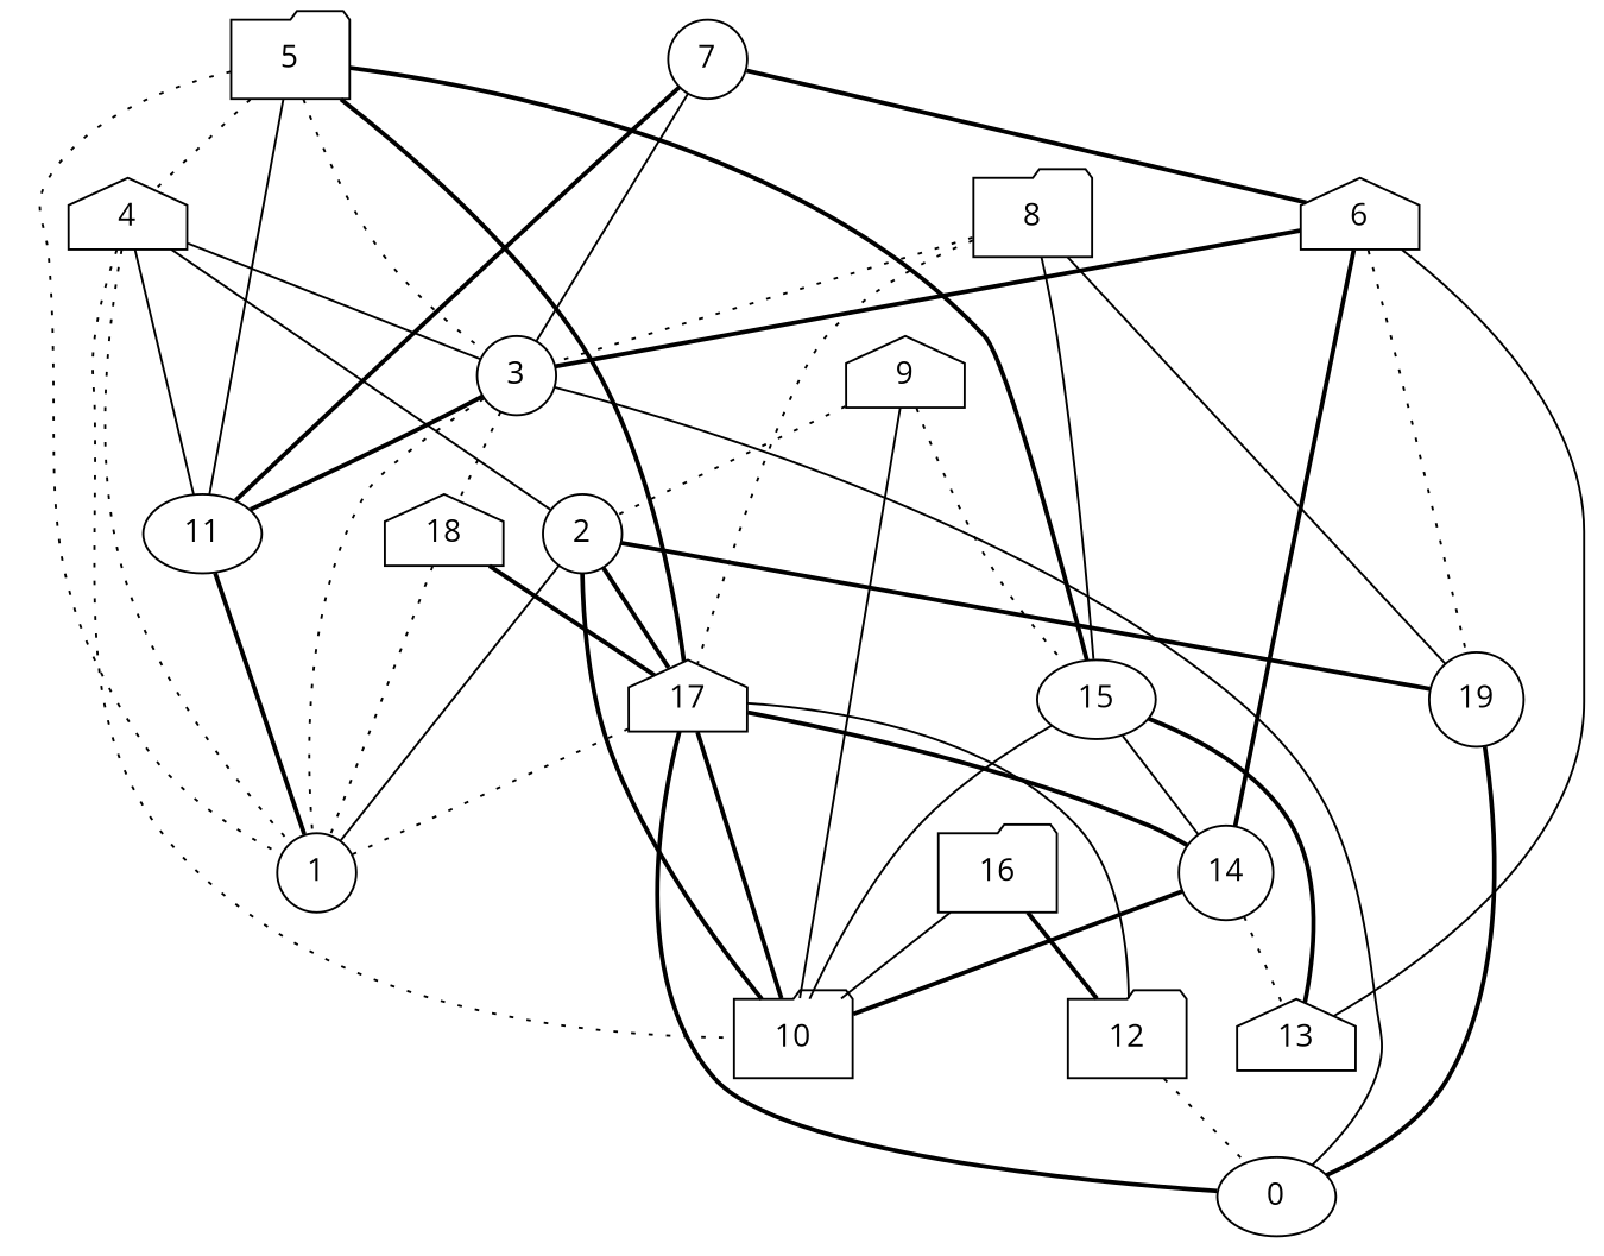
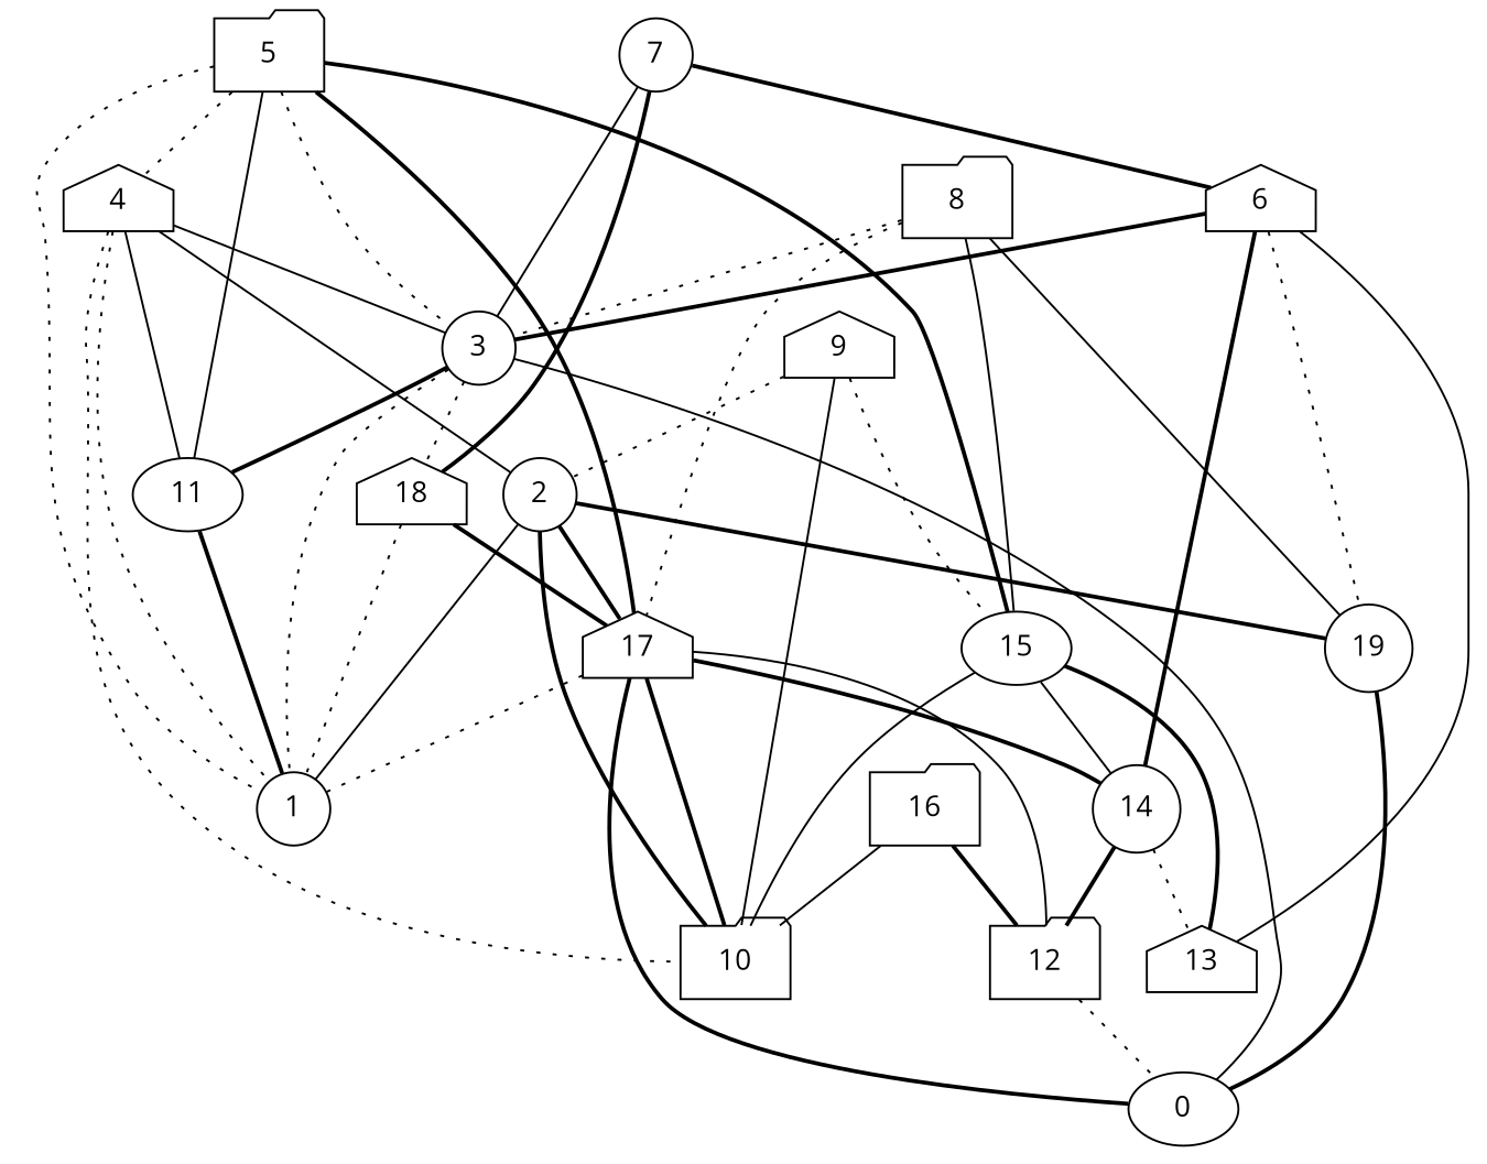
  digraph {
    fontname="Open Sans"
    node [fontname="Open Sans" shape=house]
    edge [color=black dir=none fontname="Open Sans" style=bold]
    5 [shape=folder]
    15 [shape=ellipse]
    4
    3 [shape=circle]
    17
    1 [shape=circle]
    11 [shape=ellipse]
    10 [shape=folder]
    14 [shape=circle]
    13
    2 [shape=circle]
    0 [shape=ellipse]
    18
    8 [shape=folder]
    19 [shape=circle]
    12 [shape=folder]
    9
    16 [shape=folder]
    7 [shape=circle]
    6
    subgraph sub_1 {
      5
      15
      4
      3
      17
      1
      11
      10
      14
      13
      2
      0
      18
      8
      19
      12
      9
      16
      7
      6
    }
    5 -> 15
    5 -> 4 [style=dotted]
    5 -> 3 [style=dotted]
    5 -> 17
    5 -> 1 [style=dotted]
    5 -> 11 [style=solid]
    15 -> 10 [style=solid]
    15 -> 14 [style=solid]
    15 -> 13
    4 -> 3 [style=solid]
    4 -> 1 [style=dotted]
    4 -> 11 [style=solid]
    4 -> 10 [style=dotted]
    4 -> 2 [style=solid]
    3 -> 1 [style=dotted]
    3 -> 11
    3 -> 0 [style=solid]
    3 -> 18 [style=dotted]
    17 -> 1 [style=dotted]
    17 -> 10
    17 -> 14
    17 -> 0
    17 -> 12 [style=solid]
    11 -> 1
    14 -> 13 [style=dotted]
-   14 -> 10
+   14 -> 12
    2 -> 17
    2 -> 1 [style=solid]
    2 -> 10
    2 -> 19
    18 -> 17
    18 -> 1 [style=dotted]
    8 -> 15 [style=solid]
    8 -> 3 [style=dotted]
    8 -> 17 [style=dotted]
    8 -> 19 [style=solid]
    19 -> 0
    12 -> 0 [style=dotted]
    9 -> 15 [style=dotted]
    9 -> 10 [style=solid]
    9 -> 2 [style=dotted]
    16 -> 10 [style=solid]
    16 -> 12
    7 -> 3 [style=solid]
-   7 -> 11
+   7 -> 18
    7 -> 6
    6 -> 3
    6 -> 14
    6 -> 13 [style=solid]
    6 -> 19 [style=dotted]
  }
